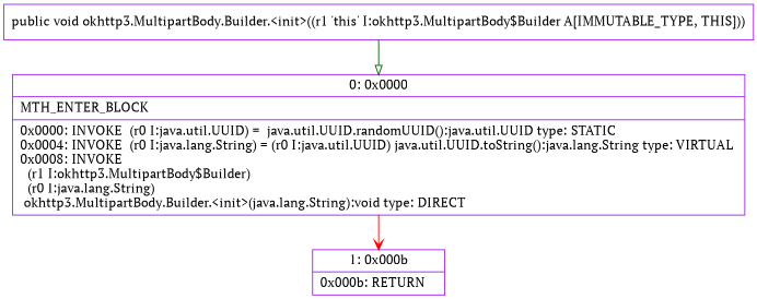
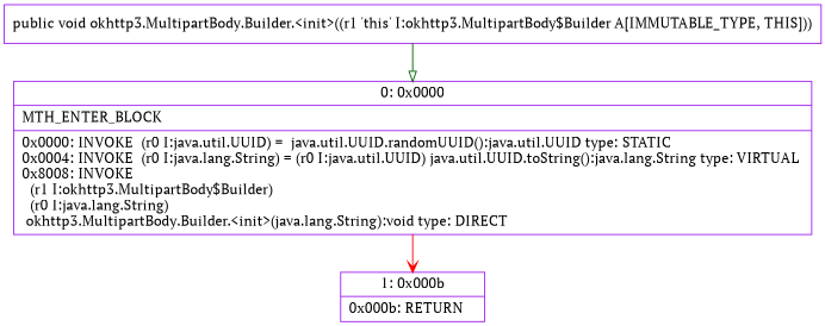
  digraph {
    fontname="PT Serif"
    node [shape=record color=purple fontname="PT Serif"]
    edge [style=solid fontname="PT Serif"]
-   n1 [label="{0\:\ 0x0000|MTH_ENTER_BLOCK\l|0x0000: INVOKE  (r0 I:java.util.UUID) =  java.util.UUID.randomUUID():java.util.UUID type: STATIC \l0x0004: INVOKE  (r0 I:java.lang.String) = (r0 I:java.util.UUID) java.util.UUID.toString():java.lang.String type: VIRTUAL \l0x0008: INVOKE  \l  (r1 I:okhttp3.MultipartBody$Builder)\l  (r0 I:java.lang.String)\l okhttp3.MultipartBody.Builder.\<init\>(java.lang.String):void type: DIRECT \l}"]
+   n1 [label="{0\:\ 0x0000|MTH_ENTER_BLOCK\l|0x0000: INVOKE  (r0 I:java.util.UUID) =  java.util.UUID.randomUUID():java.util.UUID type: STATIC \l0x0004: INVOKE  (r0 I:java.lang.String) = (r0 I:java.util.UUID) java.util.UUID.toString():java.lang.String type: VIRTUAL \l0x8008: INVOKE  \l  (r1 I:okhttp3.MultipartBody$Builder)\l  (r0 I:java.lang.String)\l okhttp3.MultipartBody.Builder.\<init\>(java.lang.String):void type: DIRECT \l}"]
    n2 [label="{1\:\ 0x000b|0x000b: RETURN   \l}"]
    n3 [label="{public void okhttp3.MultipartBody.Builder.\<init\>((r1 'this' I:okhttp3.MultipartBody$Builder A[IMMUTABLE_TYPE, THIS])) }"]
    n1 -> n2 [color=red arrowhead=vee]
    n3 -> n1 [color=darkgreen arrowhead=onormal]
  }
